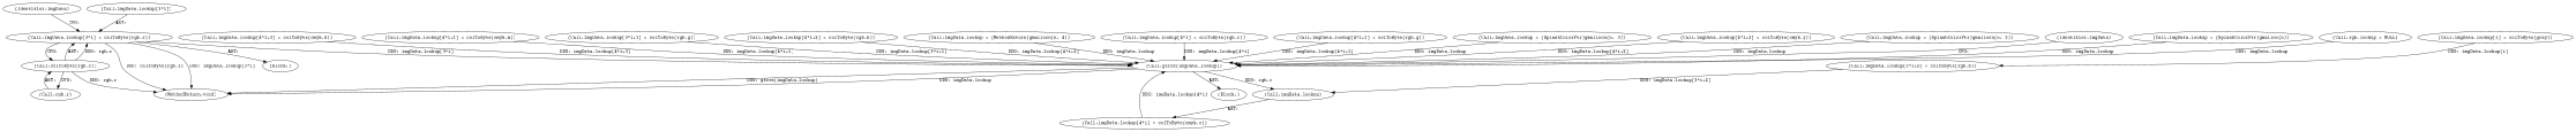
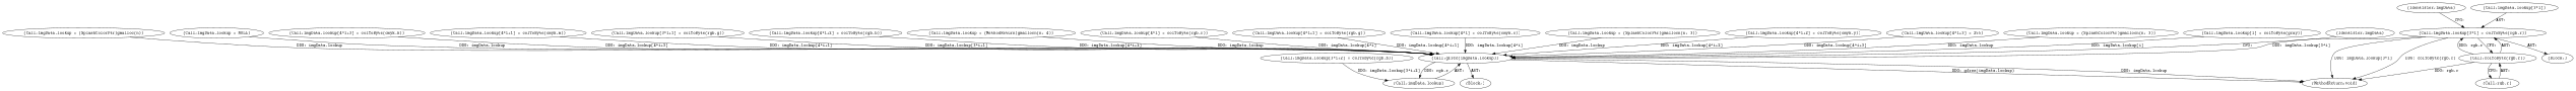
  digraph {
    fontname="Courier Prime"
    node [fontname="Courier Prime"]
    edge [fontname="Courier Prime"]
    n1 [label="(Call,imgData.lookup[3*i] = colToByte(rgb.r))"]
    n2 [label="(Call,colToByte(rgb.r))"]
    n3 [label="(Call,gfree(imgData.lookup))"]
    n4 [label="(Block,)"]
    n5 [label="(MethodReturn,void)"]
    n6 [label="(Call,rgb.r)"]
    n7 [label="(Call,imgData.lookup)"]
    n8 [label="(Block,)"]
    n9 [label="(Call,imgData.lookup = (SplashColorPtr)gmallocn(n, 3))"]
    n10 [label="(Call,imgData.lookup[4*i+2] = colToByte(cmyk.y))"]
+   n11 [label="(Call,imgData.lookup[4*i+3] = 255)"]
    n12 [label="(Call,imgData.lookup = (SplashColorPtr)gmallocn(n, 3))"]
    n13 [label="(Call,imgData.lookup[i] = colToByte(gray))"]
    n14 [label="(Identifier,imgData)"]
    n15 [label="(Call,imgData.lookup = (SplashColorPtr)gmalloc(n))"]
-   n16 [label="(Call,rgb.lookup = NULL)"]
+   n16 [label="(Call,imgData.lookup = NULL)"]
    n17 [label="(Call,imgData.lookup[4*i+3] = colToByte(cmyk.k))"]
    n18 [label="(Call,imgData.lookup[4*i+1] = colToByte(cmyk.m))"]
    n19 [label="(Call,imgData.lookup[3*i+1] = colToByte(rgb.g))"]
    n20 [label="(Call,imgData.lookup[4*i+2] = colToByte(rgb.b))"]
    n21 [label="(Call,imgData.lookup = (MethodReturn)gmallocn(n, 4))"]
    n22 [label="(Identifier,imgData)"]
    n23 [label="(Call,imgData.lookup[4*i] = colToByte(rgb.r))"]
    n24 [label="(Call,imgData.lookup[3*i])"]
    n25 [label="(Call,imgData.lookup[4*i+1] = colToByte(rgb.g))"]
    n26 [label="(Call,imgData.lookup[4*i] = colToByte(cmyk.c))"]
    n27 [label="(Call,imgData.lookup[3*i+2] = colToByte(rgb.b))"]
    n1 -> n2 [label="CFG: "]
    n1 -> n3 [label="DDG: imgData.lookup[3*i]"]
    n1 -> n4 [label="AST: "]
    n1 -> n5 [label="DDG: colToByte(rgb.r)"]
    n1 -> n5 [label="DDG: imgData.lookup[3*i]"]
    n2 -> n1 [label="AST: "]
    n2 -> n1 [label="DDG: rgb.r"]
    n2 -> n5 [label="DDG: rgb.r"]
    n2 -> n6 [label="CFG: "]
    n3 -> n5 [label="DDG: gfree(imgData.lookup)"]
    n3 -> n5 [label="DDG: imgData.lookup"]
    n3 -> n7 [label="DDG: rgb.r"]
    n3 -> n8 [label="AST: "]
    n6 -> n2 [label="AST: "]
-   n7 -> n26 [label="AST: "]
+   n7 -> n3 [label="AST: "]
    n9 -> n3 [label="DDG: imgData.lookup"]
    n10 -> n3 [label="DDG: imgData.lookup[4*i+2]"]
+   n11 -> n3 [label="DDG: imgData.lookup[4*i+3]"]
    n12 -> n3 [label="DDG: imgData.lookup"]
-   n13 -> n27 [label="DDG: imgData.lookup[i]"]
+   n13 -> n3 [label="DDG: imgData.lookup[i]"]
    n14 -> n3 [label="CFG: "]
    n15 -> n3 [label="DDG: imgData.lookup"]
    n16 -> n3 [label="DDG: imgData.lookup"]
    n17 -> n3 [label="DDG: imgData.lookup[4*i+3]"]
    n18 -> n3 [label="DDG: imgData.lookup[4*i+1]"]
    n19 -> n3 [label="DDG: imgData.lookup[3*i+1]"]
    n20 -> n3 [label="DDG: imgData.lookup[4*i+2]"]
    n21 -> n3 [label="DDG: imgData.lookup"]
    n22 -> n1 [label="CFG: "]
    n23 -> n3 [label="DDG: imgData.lookup[4*i]"]
    n24 -> n1 [label="AST: "]
    n25 -> n3 [label="DDG: imgData.lookup[4*i+1]"]
    n26 -> n3 [label="DDG: imgData.lookup[4*i]"]
    n27 -> n7 [label="DDG: imgData.lookup[3*i+2]"]
  }
